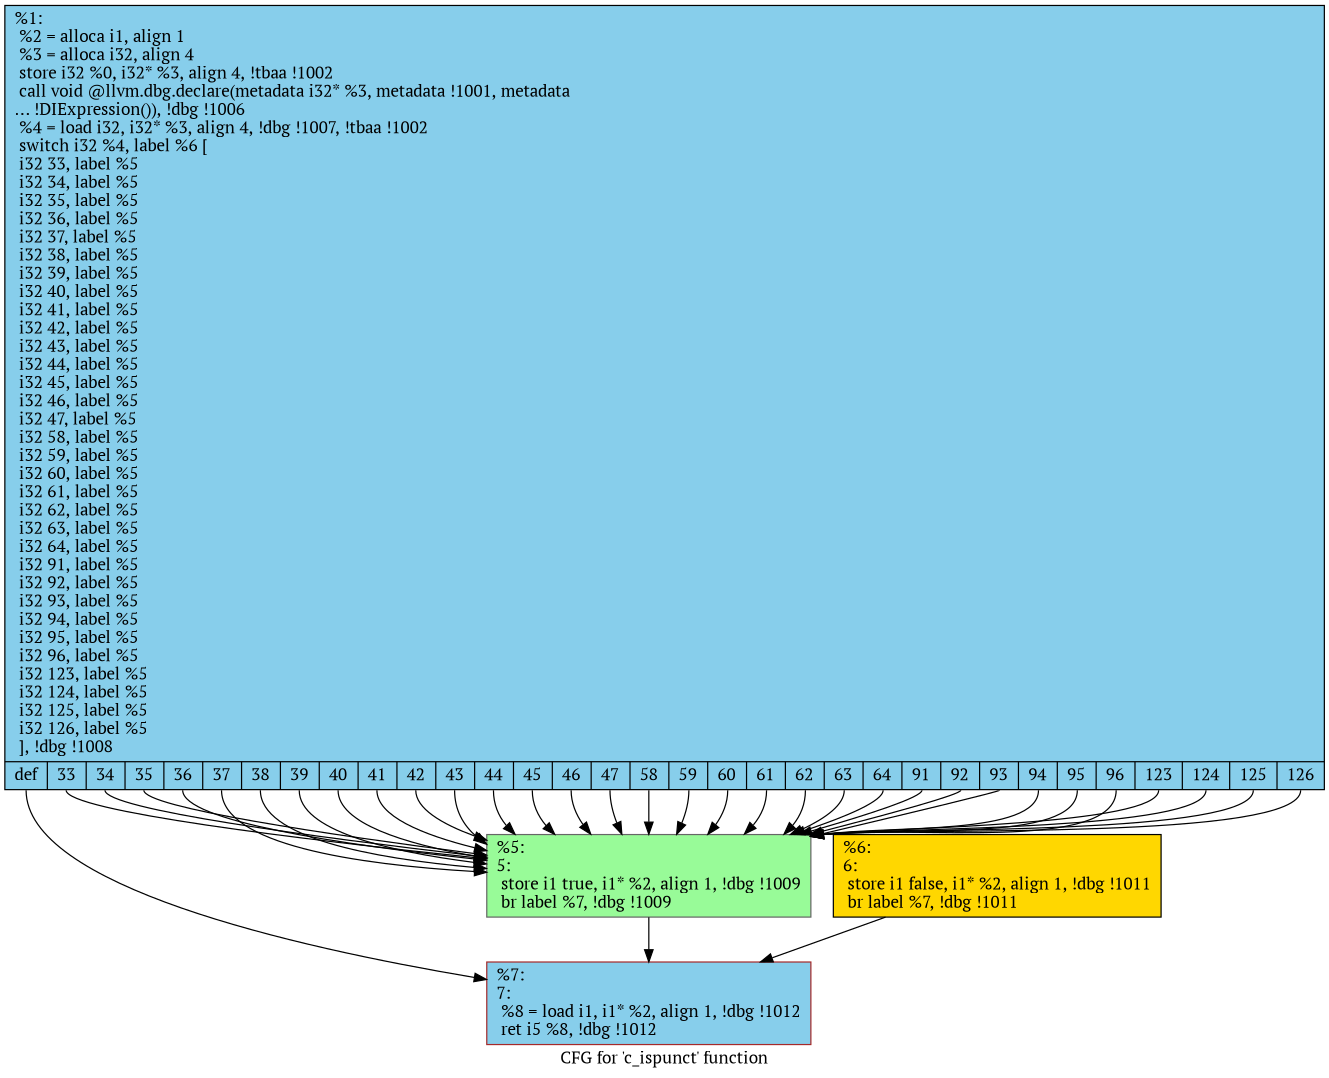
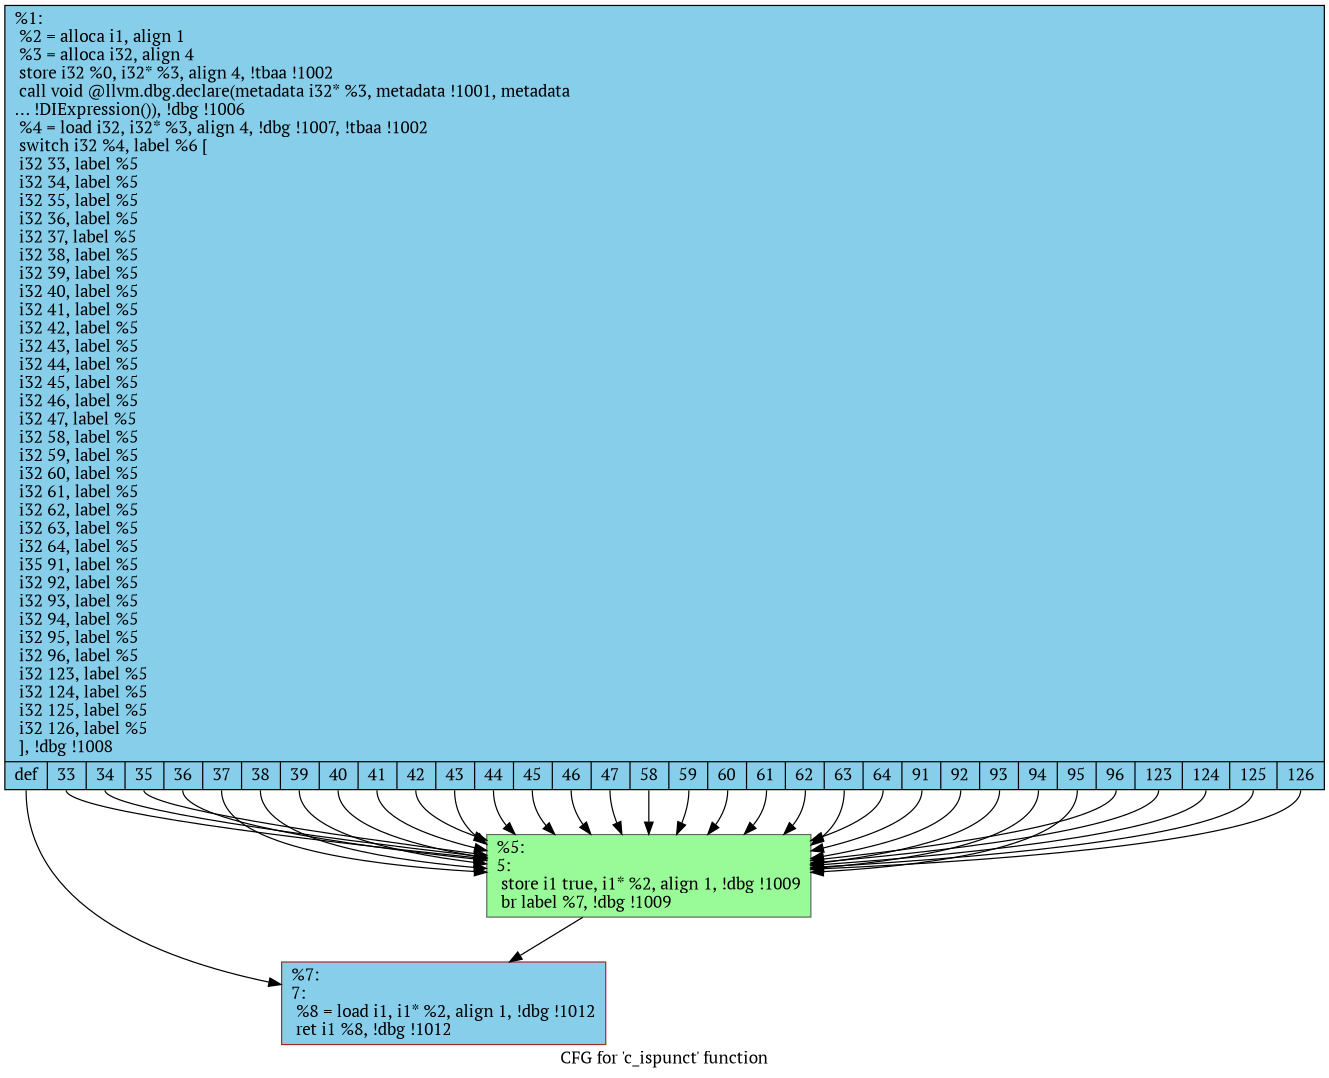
  digraph {
    fontname="PT Serif"
    label="CFG for 'c_ispunct' function"
    node [color=black fillcolor=skyblue fontname="PT Serif" shape=record style=filled]
    edge [fontname="PT Serif"]
-   n1 [label="{%1:\l  %2 = alloca i1, align 1\l  %3 = alloca i32, align 4\l  store i32 %0, i32* %3, align 4, !tbaa !1002\l  call void @llvm.dbg.declare(metadata i32* %3, metadata !1001, metadata\l... !DIExpression()), !dbg !1006\l  %4 = load i32, i32* %3, align 4, !dbg !1007, !tbaa !1002\l  switch i32 %4, label %6 [\l    i32 33, label %5\l    i32 34, label %5\l    i32 35, label %5\l    i32 36, label %5\l    i32 37, label %5\l    i32 38, label %5\l    i32 39, label %5\l    i32 40, label %5\l    i32 41, label %5\l    i32 42, label %5\l    i32 43, label %5\l    i32 44, label %5\l    i32 45, label %5\l    i32 46, label %5\l    i32 47, label %5\l    i32 58, label %5\l    i32 59, label %5\l    i32 60, label %5\l    i32 61, label %5\l    i32 62, label %5\l    i32 63, label %5\l    i32 64, label %5\l    i32 91, label %5\l    i32 92, label %5\l    i32 93, label %5\l    i32 94, label %5\l    i32 95, label %5\l    i32 96, label %5\l    i32 123, label %5\l    i32 124, label %5\l    i32 125, label %5\l    i32 126, label %5\l  ], !dbg !1008\l|{<s0>def|<s1>33|<s2>34|<s3>35|<s4>36|<s5>37|<s6>38|<s7>39|<s8>40|<s9>41|<s10>42|<s11>43|<s12>44|<s13>45|<s14>46|<s15>47|<s16>58|<s17>59|<s18>60|<s19>61|<s20>62|<s21>63|<s22>64|<s23>91|<s24>92|<s25>93|<s26>94|<s27>95|<s28>96|<s29>123|<s30>124|<s31>125|<s32>126}}"]
+   n1 [label="{%1:\l  %2 = alloca i1, align 1\l  %3 = alloca i32, align 4\l  store i32 %0, i32* %3, align 4, !tbaa !1002\l  call void @llvm.dbg.declare(metadata i32* %3, metadata !1001, metadata\l... !DIExpression()), !dbg !1006\l  %4 = load i32, i32* %3, align 4, !dbg !1007, !tbaa !1002\l  switch i32 %4, label %6 [\l    i32 33, label %5\l    i32 34, label %5\l    i32 35, label %5\l    i32 36, label %5\l    i32 37, label %5\l    i32 38, label %5\l    i32 39, label %5\l    i32 40, label %5\l    i32 41, label %5\l    i32 42, label %5\l    i32 43, label %5\l    i32 44, label %5\l    i32 45, label %5\l    i32 46, label %5\l    i32 47, label %5\l    i32 58, label %5\l    i32 59, label %5\l    i32 60, label %5\l    i32 61, label %5\l    i32 62, label %5\l    i32 63, label %5\l    i32 64, label %5\l    i35 91, label %5\l    i32 92, label %5\l    i32 93, label %5\l    i32 94, label %5\l    i32 95, label %5\l    i32 96, label %5\l    i32 123, label %5\l    i32 124, label %5\l    i32 125, label %5\l    i32 126, label %5\l  ], !dbg !1008\l|{<s0>def|<s1>33|<s2>34|<s3>35|<s4>36|<s5>37|<s6>38|<s7>39|<s8>40|<s9>41|<s10>42|<s11>43|<s12>44|<s13>45|<s14>46|<s15>47|<s16>58|<s17>59|<s18>60|<s19>61|<s20>62|<s21>63|<s22>64|<s23>91|<s24>92|<s25>93|<s26>94|<s27>95|<s28>96|<s29>123|<s30>124|<s31>125|<s32>126}}"]
    n2 [color=gray40 fillcolor=palegreen label="{%5:\l5:                                                \l  store i1 true, i1* %2, align 1, !dbg !1009\l  br label %7, !dbg !1009\l}"]
-   n3 [color=brown label="{%7:\l7:                                                \l  %8 = load i1, i1* %2, align 1, !dbg !1012\l  ret i5 %8, !dbg !1012\l}"]
-   n4 [fillcolor=gold label="{%6:\l6:                                                \l  store i1 false, i1* %2, align 1, !dbg !1011\l  br label %7, !dbg !1011\l}"]
+   n3 [color=brown label="{%7:\l7:                                                \l  %8 = load i1, i1* %2, align 1, !dbg !1012\l  ret i1 %8, !dbg !1012\l}"]
    n1 -> n2 [tailport=s1]
    n1 -> n2 [tailport=s2]
    n1 -> n2 [tailport=s3]
    n1 -> n2 [tailport=s4]
    n1 -> n2 [tailport=s5]
    n1 -> n2 [tailport=s6]
    n1 -> n2 [tailport=s7]
    n1 -> n2 [tailport=s8]
    n1 -> n2 [tailport=s9]
    n1 -> n2 [tailport=s10]
    n1 -> n2 [tailport=s11]
    n1 -> n2 [tailport=s12]
    n1 -> n2 [tailport=s13]
    n1 -> n2 [tailport=s14]
    n1 -> n2 [tailport=s15]
    n1 -> n2 [tailport=s16]
    n1 -> n2 [tailport=s17]
    n1 -> n2 [tailport=s18]
    n1 -> n2 [tailport=s19]
    n1 -> n2 [tailport=s20]
    n1 -> n2 [tailport=s21]
    n1 -> n2 [tailport=s22]
    n1 -> n2 [tailport=s23]
    n1 -> n2 [tailport=s24]
    n1 -> n2 [tailport=s25]
    n1 -> n2 [tailport=s26]
    n1 -> n2 [tailport=s27]
    n1 -> n2 [tailport=s28]
    n1 -> n2 [tailport=s29]
    n1 -> n2 [tailport=s30]
    n1 -> n2 [tailport=s31]
    n1 -> n2 [tailport=s32]
    n1 -> n3 [tailport=s0]
    n2 -> n3
-   n4 -> n3
  }
